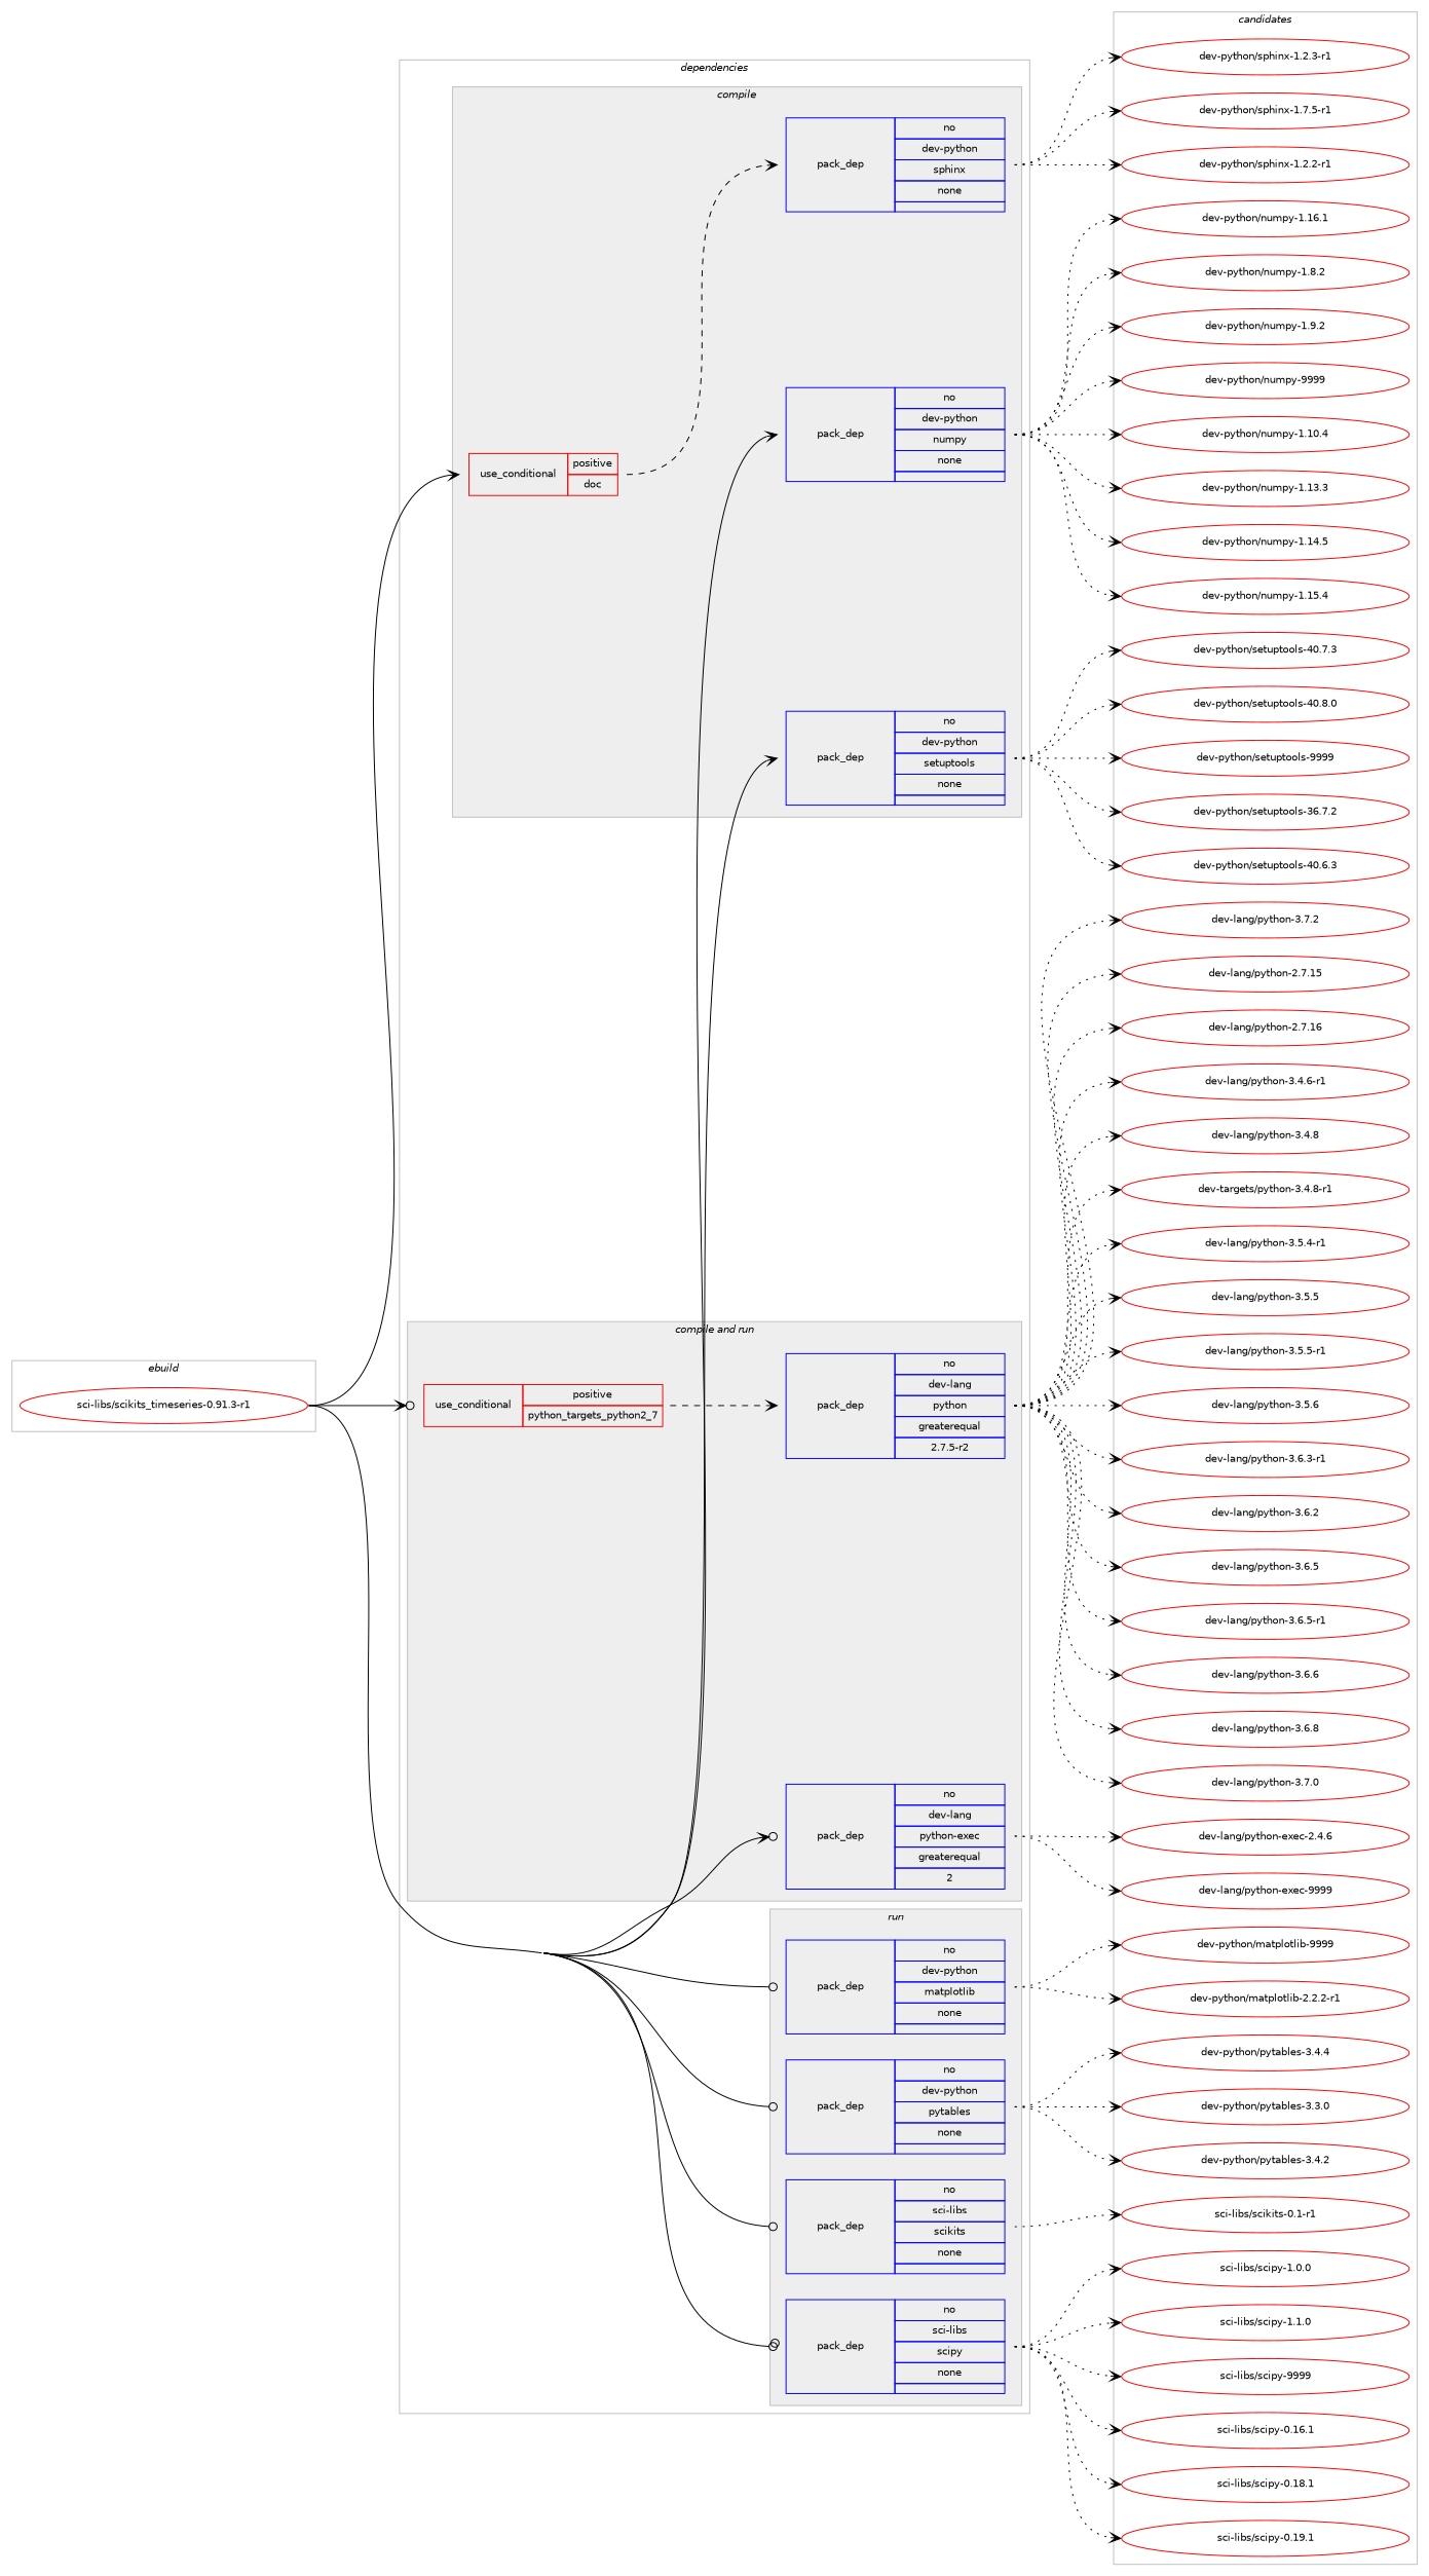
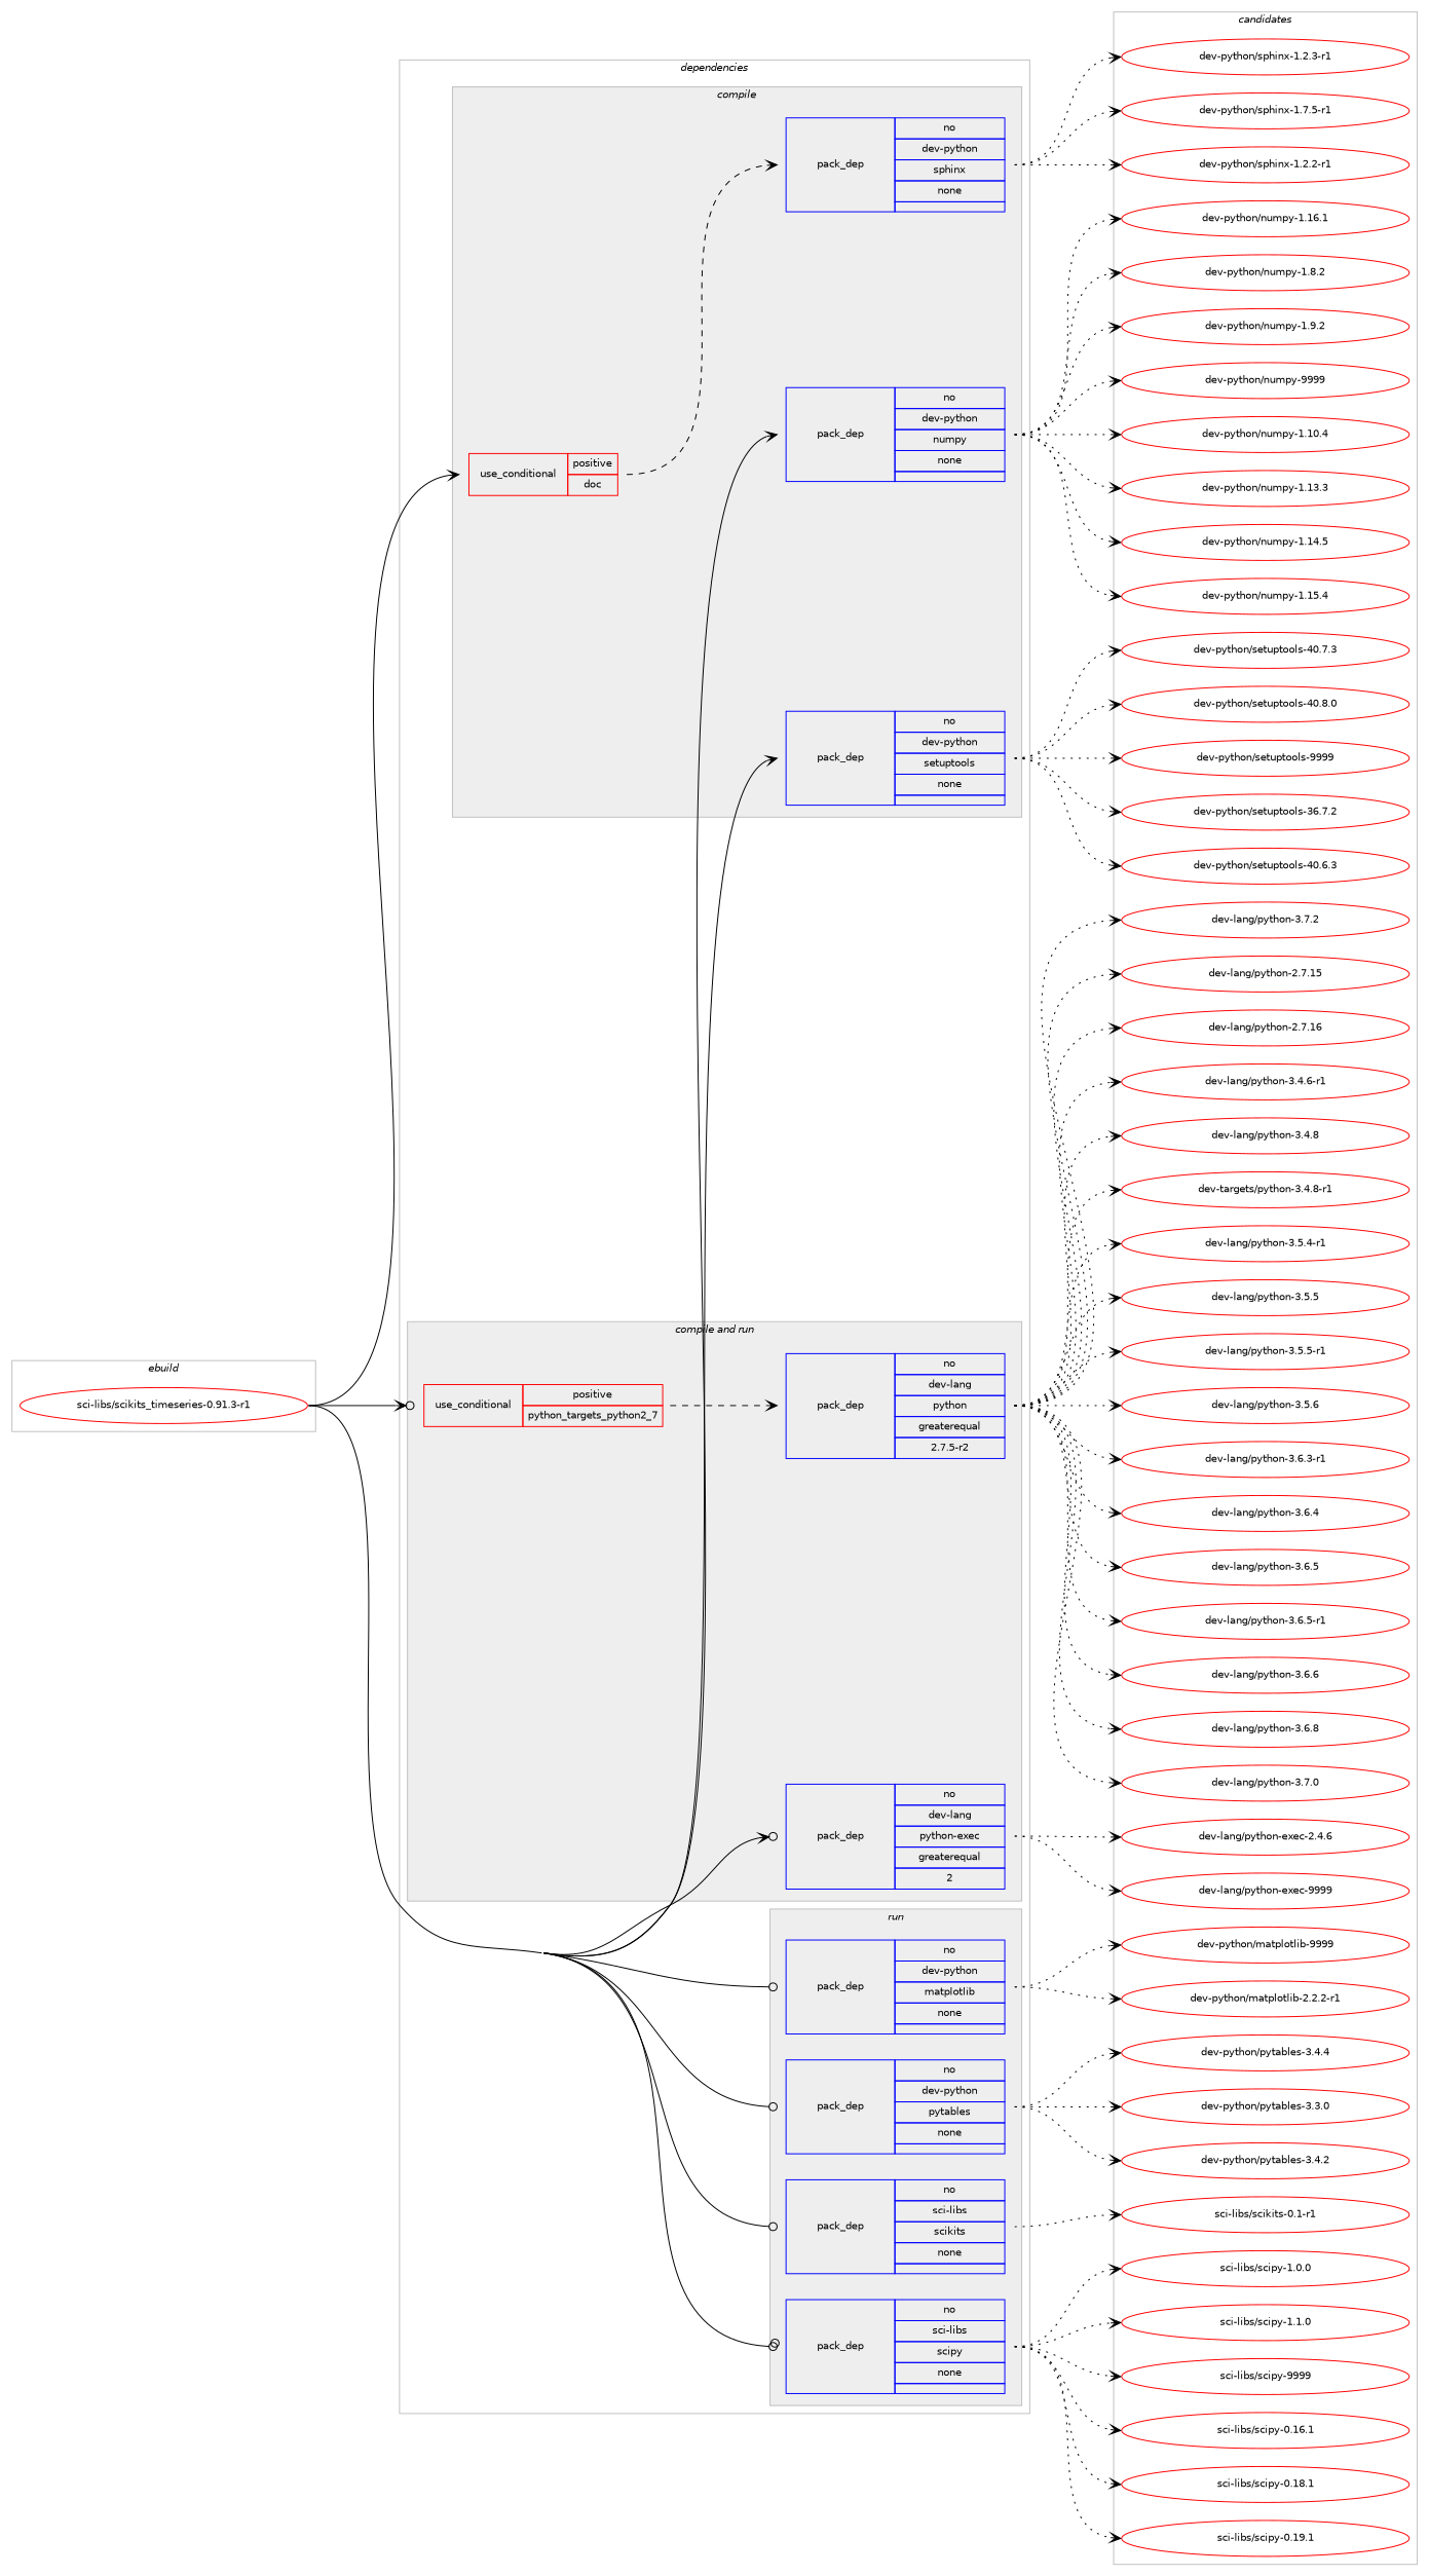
  digraph {
    compound=true
    concentrate=true
    fontname=Helvetica
    fontsize=10
    newrank=true
    rankdir=LR
    ranksep=1.5
    node [color=red fontname=Helvetica fontsize=10]
    edge [arrowhead=vee headport=w style=dotted tailport=e weight=100]
    n1 [label="sci-libs/scikits_timeseries-0.91.3-r1" width=4]
    n2 [color=blue label=<<TABLE BORDER="0" CELLBORDER="1" CELLSPACING="0" CELLPADDING="4" WIDTH="220"><TR><TD ROWSPAN="6" CELLPADDING="30">pack_dep</TD></TR><TR><TD WIDTH="110">no</TD></TR><TR><TD>dev-python</TD></TR><TR><TD>sphinx</TD></TR><TR><TD>none</TD></TR><TR><TD></TD></TR></TABLE>> shape=none]
    n3 [label=<<TABLE BORDER="0" CELLBORDER="1" CELLSPACING="0" CELLPADDING="4"><TR><TD ROWSPAN="3" CELLPADDING="10">use_conditional</TD></TR><TR><TD>positive</TD></TR><TR><TD>doc</TD></TR></TABLE>> shape=none]
    n4 [color=blue label=<<TABLE BORDER="0" CELLBORDER="1" CELLSPACING="0" CELLPADDING="4" WIDTH="220"><TR><TD ROWSPAN="6" CELLPADDING="30">pack_dep</TD></TR><TR><TD WIDTH="110">no</TD></TR><TR><TD>dev-python</TD></TR><TR><TD>numpy</TD></TR><TR><TD>none</TD></TR><TR><TD></TD></TR></TABLE>> shape=none]
    n5 [color=blue label=<<TABLE BORDER="0" CELLBORDER="1" CELLSPACING="0" CELLPADDING="4" WIDTH="220"><TR><TD ROWSPAN="6" CELLPADDING="30">pack_dep</TD></TR><TR><TD WIDTH="110">no</TD></TR><TR><TD>dev-python</TD></TR><TR><TD>setuptools</TD></TR><TR><TD>none</TD></TR><TR><TD></TD></TR></TABLE>> shape=none]
    n6 [color=blue label=<<TABLE BORDER="0" CELLBORDER="1" CELLSPACING="0" CELLPADDING="4" WIDTH="220"><TR><TD ROWSPAN="6" CELLPADDING="30">pack_dep</TD></TR><TR><TD WIDTH="110">no</TD></TR><TR><TD>dev-lang</TD></TR><TR><TD>python</TD></TR><TR><TD>greaterequal</TD></TR><TR><TD>2.7.5-r2</TD></TR></TABLE>> shape=none]
    n7 [label=<<TABLE BORDER="0" CELLBORDER="1" CELLSPACING="0" CELLPADDING="4"><TR><TD ROWSPAN="3" CELLPADDING="10">use_conditional</TD></TR><TR><TD>positive</TD></TR><TR><TD>python_targets_python2_7</TD></TR></TABLE>> shape=none]
    n8 [color=blue label=<<TABLE BORDER="0" CELLBORDER="1" CELLSPACING="0" CELLPADDING="4" WIDTH="220"><TR><TD ROWSPAN="6" CELLPADDING="30">pack_dep</TD></TR><TR><TD WIDTH="110">no</TD></TR><TR><TD>dev-lang</TD></TR><TR><TD>python-exec</TD></TR><TR><TD>greaterequal</TD></TR><TR><TD>2</TD></TR></TABLE>> shape=none]
    n9 [color=blue label=<<TABLE BORDER="0" CELLBORDER="1" CELLSPACING="0" CELLPADDING="4" WIDTH="220"><TR><TD ROWSPAN="6" CELLPADDING="30">pack_dep</TD></TR><TR><TD WIDTH="110">no</TD></TR><TR><TD>dev-python</TD></TR><TR><TD>matplotlib</TD></TR><TR><TD>none</TD></TR><TR><TD></TD></TR></TABLE>> shape=none]
    n10 [color=blue label=<<TABLE BORDER="0" CELLBORDER="1" CELLSPACING="0" CELLPADDING="4" WIDTH="220"><TR><TD ROWSPAN="6" CELLPADDING="30">pack_dep</TD></TR><TR><TD WIDTH="110">no</TD></TR><TR><TD>dev-python</TD></TR><TR><TD>pytables</TD></TR><TR><TD>none</TD></TR><TR><TD></TD></TR></TABLE>> shape=none]
    n11 [color=blue label=<<TABLE BORDER="0" CELLBORDER="1" CELLSPACING="0" CELLPADDING="4" WIDTH="220"><TR><TD ROWSPAN="6" CELLPADDING="30">pack_dep</TD></TR><TR><TD WIDTH="110">no</TD></TR><TR><TD>sci-libs</TD></TR><TR><TD>scikits</TD></TR><TR><TD>none</TD></TR><TR><TD></TD></TR></TABLE>> shape=none]
    n12 [color=blue label=<<TABLE BORDER="0" CELLBORDER="1" CELLSPACING="0" CELLPADDING="4" WIDTH="220"><TR><TD ROWSPAN="6" CELLPADDING="30">pack_dep</TD></TR><TR><TD WIDTH="110">no</TD></TR><TR><TD>sci-libs</TD></TR><TR><TD>scipy</TD></TR><TR><TD>none</TD></TR><TR><TD></TD></TR></TABLE>> shape=none]
    n13 [label="dev-python/sphinx-1.2.2-r1" width=4]
    n14 [label="dev-python/sphinx-1.2.3-r1" width=4]
    n15 [label="dev-python/sphinx-1.7.5-r1" width=4]
    n16 [label="dev-python/numpy-1.10.4" width=4]
    n17 [label="dev-python/numpy-1.13.3" width=4]
    n18 [label="dev-python/numpy-1.14.5" width=4]
    n19 [label="dev-python/numpy-1.15.4" width=4]
    n20 [label="dev-python/numpy-1.16.1" width=4]
    n21 [label="dev-python/numpy-1.8.2" width=4]
    n22 [label="dev-python/numpy-1.9.2" width=4]
    n23 [label="dev-python/numpy-9999" width=4]
    n24 [label="dev-python/setuptools-36.7.2" width=4]
    n25 [label="dev-python/setuptools-40.6.3" width=4]
    n26 [label="dev-python/setuptools-40.7.3" width=4]
    n27 [label="dev-python/setuptools-40.8.0" width=4]
    n28 [label="dev-python/setuptools-9999" width=4]
    n29 [label="dev-lang/python-2.7.15" width=4]
    n30 [label="dev-lang/python-2.7.16" width=4]
    n31 [label="dev-lang/python-3.4.6-r1" width=4]
    n32 [label="dev-lang/python-3.4.8" width=4]
    n33 [label="dev-targets/python-3.4.8-r1" width=4]
    n34 [label="dev-lang/python-3.5.4-r1" width=4]
    n35 [label="dev-lang/python-3.5.5" width=4]
    n36 [label="dev-lang/python-3.5.5-r1" width=4]
    n37 [label="dev-lang/python-3.5.6" width=4]
    n38 [label="dev-lang/python-3.6.3-r1" width=4]
-   n39 [label="dev-lang/python-3.6.2" width=4]
+   n39 [label="dev-lang/python-3.6.4" width=4]
    n40 [label="dev-lang/python-3.6.5" width=4]
    n41 [label="dev-lang/python-3.6.5-r1" width=4]
    n42 [label="dev-lang/python-3.6.6" width=4]
    n43 [label="dev-lang/python-3.6.8" width=4]
    n44 [label="dev-lang/python-3.7.0" width=4]
    n45 [label="dev-lang/python-3.7.2" width=4]
    n46 [label="dev-lang/python-exec-2.4.6" width=4]
    n47 [label="dev-lang/python-exec-9999" width=4]
    n48 [label="dev-python/matplotlib-2.2.2-r1" width=4]
    n49 [label="dev-python/matplotlib-9999" width=4]
    n50 [label="dev-python/pytables-3.3.0" width=4]
    n51 [label="dev-python/pytables-3.4.2" width=4]
    n52 [label="dev-python/pytables-3.4.4" width=4]
    n53 [label="sci-libs/scikits-0.1-r1" width=4]
    n54 [label="sci-libs/scipy-0.16.1" width=4]
    n55 [label="sci-libs/scipy-0.18.1" width=4]
    n56 [label="sci-libs/scipy-0.19.1" width=4]
    n57 [label="sci-libs/scipy-1.0.0" width=4]
    n58 [label="sci-libs/scipy-1.1.0" width=4]
    n59 [label="sci-libs/scipy-9999" width=4]
    subgraph cluster_1 {
      color=gray
      label=<<i>ebuild</i>>
      rank=same
      n1
    }
    subgraph cluster_2 {
      color=gray
      label=<<i>dependencies</i>>
      subgraph cluster_3 {
        color=gray
        fillcolor="#eeeeee"
        label=<<i>compile</i>>
        style=filled
        subgraph sub_4 {
          color=gray
          fillcolor="#eeeeee"
          label=<<i>compile</i>>
          style=filled
          n3
          subgraph sub_5 {
            color=gray
            fillcolor="#eeeeee"
            label=<<i>compile</i>>
            style=filled
            n2
          }
        }
        subgraph sub_6 {
          color=gray
          fillcolor="#eeeeee"
          label=<<i>compile</i>>
          style=filled
          n4
        }
        subgraph sub_7 {
          color=gray
          fillcolor="#eeeeee"
          label=<<i>compile</i>>
          style=filled
          n5
        }
      }
      subgraph cluster_8 {
        color=gray
        fillcolor="#eeeeee"
        label=<<i>compile and run</i>>
        style=filled
        subgraph sub_9 {
          color=gray
          fillcolor="#eeeeee"
          label=<<i>compile and run</i>>
          style=filled
          n7
          subgraph sub_10 {
            color=gray
            fillcolor="#eeeeee"
            label=<<i>compile and run</i>>
            style=filled
            n6
          }
        }
        subgraph sub_11 {
          color=gray
          fillcolor="#eeeeee"
          label=<<i>compile and run</i>>
          style=filled
          n8
        }
      }
      subgraph cluster_12 {
        color=gray
        fillcolor="#eeeeee"
        label=<<i>run</i>>
        style=filled
        subgraph sub_13 {
          color=gray
          fillcolor="#eeeeee"
          label=<<i>run</i>>
          style=filled
          n9
        }
        subgraph sub_14 {
          color=gray
          fillcolor="#eeeeee"
          label=<<i>run</i>>
          style=filled
          n10
        }
        subgraph sub_15 {
          color=gray
          fillcolor="#eeeeee"
          label=<<i>run</i>>
          style=filled
          n11
        }
        subgraph sub_16 {
          color=gray
          fillcolor="#eeeeee"
          label=<<i>run</i>>
          style=filled
          n12
        }
      }
    }
    subgraph cluster_17 {
      color=gray
      label=<<i>candidates</i>>
      rank=same
      subgraph sub_18 {
        color=black
        label=<<i>candidates</i>>
        nodesep=1
        rank=same
        n13
        n14
        n15
      }
      subgraph sub_19 {
        color=black
        label=<<i>candidates</i>>
        nodesep=1
        rank=same
        n16
        n17
        n18
        n19
        n20
        n21
        n22
        n23
      }
      subgraph sub_20 {
        color=black
        label=<<i>candidates</i>>
        nodesep=1
        rank=same
        n24
        n25
        n26
        n27
        n28
      }
      subgraph sub_21 {
        color=black
        label=<<i>candidates</i>>
        nodesep=1
        rank=same
        n29
        n30
        n31
        n32
        n33
        n34
        n35
        n36
        n37
        n38
        n39
        n40
        n41
        n42
        n43
        n44
        n45
      }
      subgraph sub_22 {
        color=black
        label=<<i>candidates</i>>
        nodesep=1
        rank=same
        n46
        n47
      }
      subgraph sub_23 {
        color=black
        label=<<i>candidates</i>>
        nodesep=1
        rank=same
        n48
        n49
      }
      subgraph sub_24 {
        color=black
        label=<<i>candidates</i>>
        nodesep=1
        rank=same
        n50
        n51
        n52
      }
      subgraph sub_25 {
        color=black
        label=<<i>candidates</i>>
        nodesep=1
        rank=same
        n53
      }
      subgraph sub_26 {
        color=black
        label=<<i>candidates</i>>
        nodesep=1
        rank=same
        n54
        n55
        n56
        n57
        n58
        n59
      }
    }
    n1 -> n3 [style=solid weight=20]
    n1 -> n4 [style=solid weight=20]
    n1 -> n5 [style=solid weight=20]
    n1 -> n7 [arrowhead=odotvee style=solid weight=20]
    n1 -> n8 [arrowhead=odotvee style=solid weight=20]
    n1 -> n9 [arrowhead=odot style=solid weight=20]
    n1 -> n10 [arrowhead=odot style=solid weight=20]
    n1 -> n11 [arrowhead=odot style=solid weight=20]
    n1 -> n12 [arrowhead=odot style=solid weight=20]
    n2 -> n13
    n2 -> n14
    n2 -> n15
    n3 -> n2 [style=dashed weight=20]
    n4 -> n16
    n4 -> n17
    n4 -> n18
    n4 -> n19
    n4 -> n20
    n4 -> n21
    n4 -> n22
    n4 -> n23
    n5 -> n24
    n5 -> n25
    n5 -> n26
    n5 -> n27
    n5 -> n28
    n6 -> n29
    n6 -> n30
    n6 -> n31
    n6 -> n32
    n6 -> n33
    n6 -> n34
    n6 -> n35
    n6 -> n36
    n6 -> n37
    n6 -> n38
    n6 -> n39
    n6 -> n40
    n6 -> n41
    n6 -> n42
    n6 -> n43
    n6 -> n44
    n6 -> n45
    n7 -> n6 [style=dashed weight=20]
    n8 -> n46
    n8 -> n47
    n9 -> n48
    n9 -> n49
    n10 -> n50
    n10 -> n51
    n10 -> n52
    n11 -> n53
    n12 -> n54
    n12 -> n55
    n12 -> n56
    n12 -> n57
    n12 -> n58
    n12 -> n59
  }
